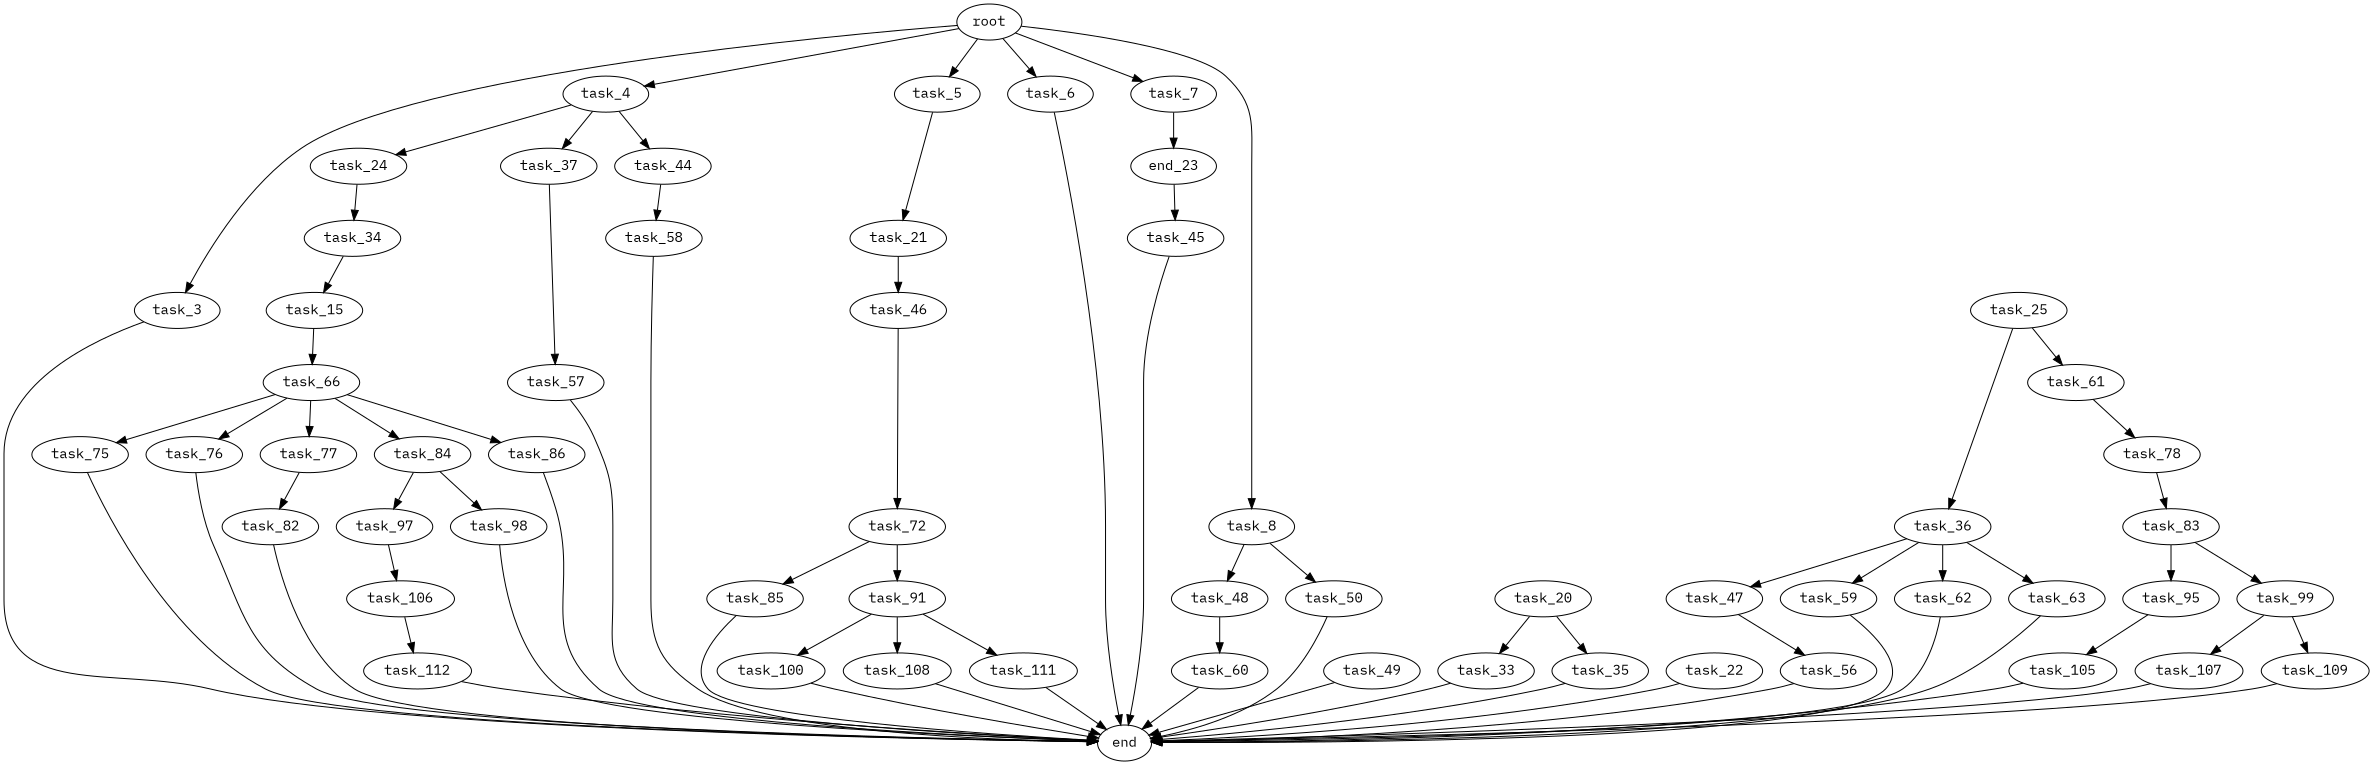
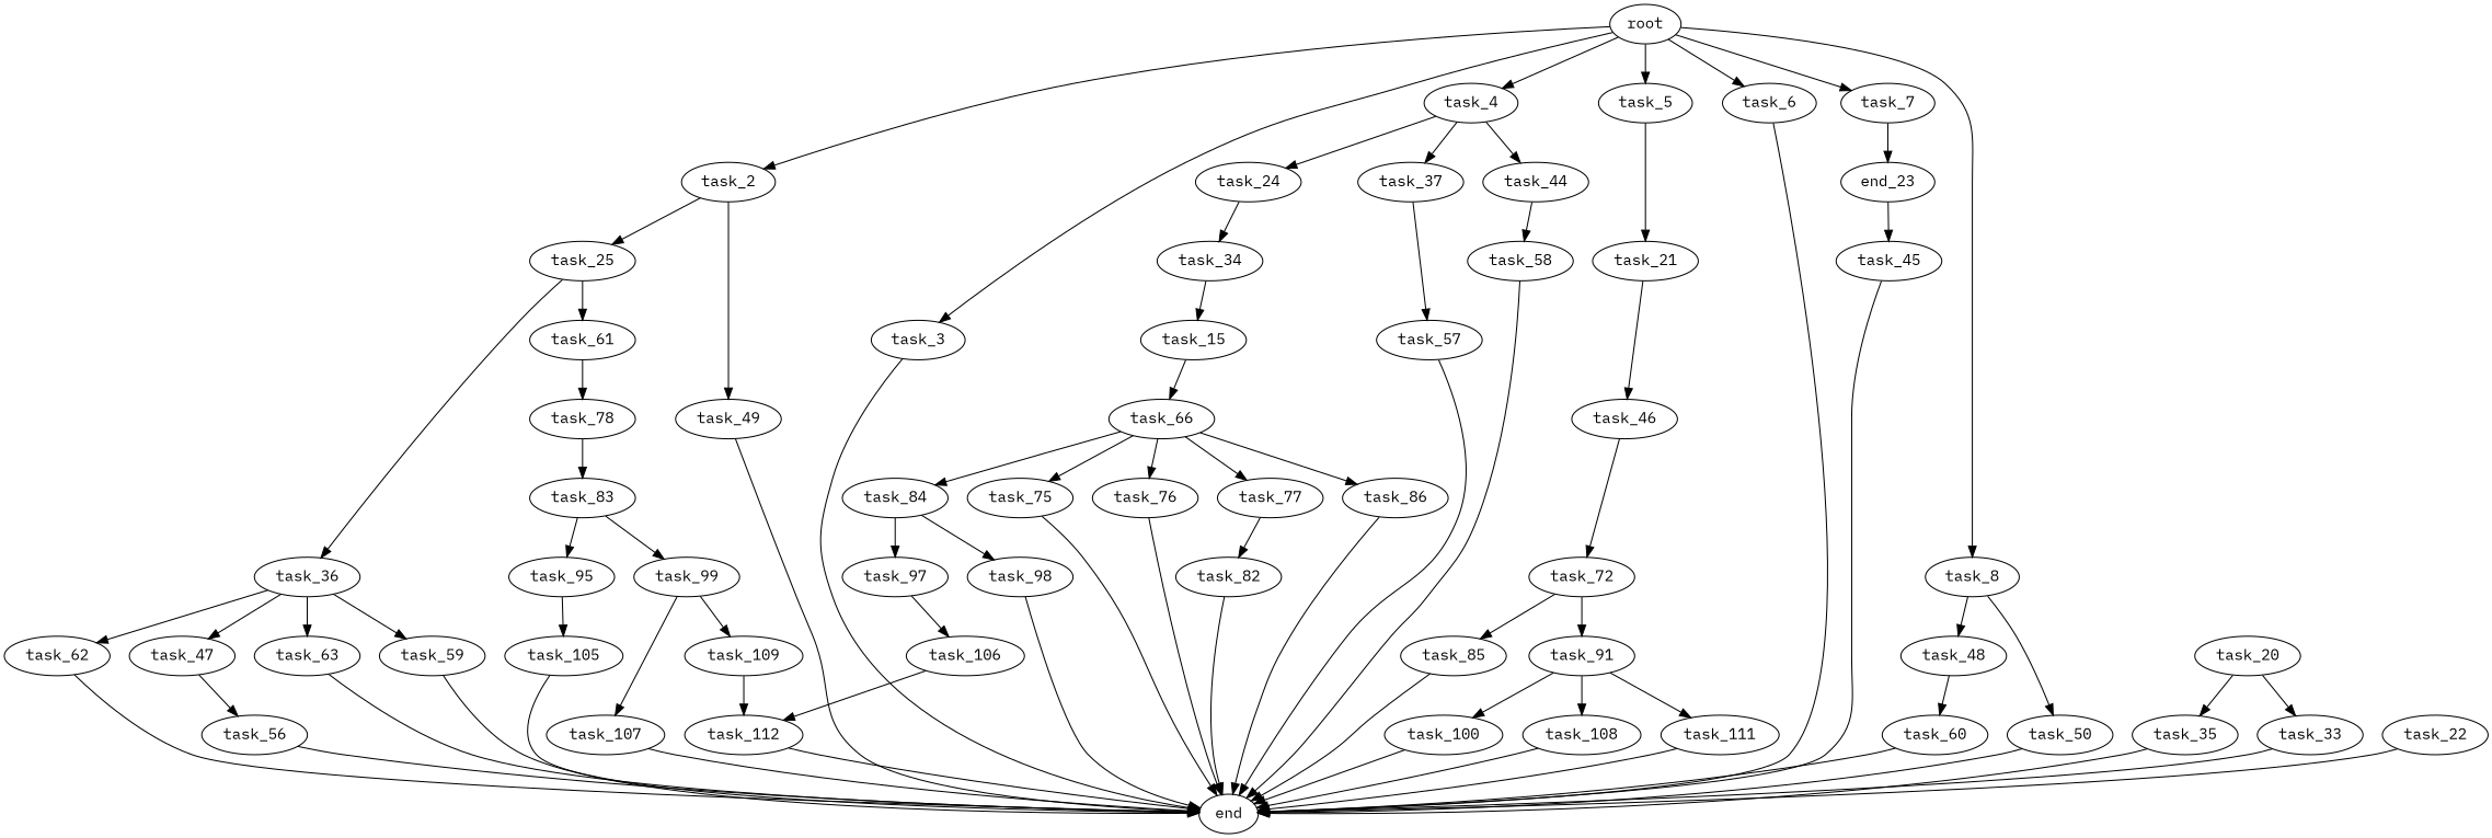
  digraph {
    fontname="IBM Plex Mono"
    node [fontname="IBM Plex Mono"]
    edge [fontname="IBM Plex Mono"]
    root
+   task_2
    task_3
    task_4
    task_5
    task_6
    task_7
    task_8
    task_25
    task_49
    end
    task_24
    task_37
    task_44
    task_21
    n16 [label=end_23]
    task_48
    task_50
    task_20
    task_33
    task_35
    task_22
    task_36
    task_61
    task_34
    task_57
    task_58
    task_46
    task_45
    task_60
    task_72
    n32 [label=task_15]
    task_47
    task_59
    task_62
    task_63
    task_78
    task_66
    task_56
    task_85
    task_91
    task_75
    task_76
    task_77
    task_84
    task_86
    task_83
    task_82
    task_97
    task_98
    task_100
    task_108
    task_111
    task_95
    task_99
    task_105
    task_107
    task_109
    task_106
    task_112
+   root -> task_2
    root -> task_3
    root -> task_4
    root -> task_5
    root -> task_6
    root -> task_7
    root -> task_8
+   task_2 -> task_25
+   task_2 -> task_49
    task_3 -> end
    task_4 -> task_24
    task_4 -> task_37
    task_4 -> task_44
    task_5 -> task_21
    task_6 -> end
    task_7 -> n16
    task_8 -> task_48
    task_8 -> task_50
    task_25 -> task_36
    task_25 -> task_61
    task_49 -> end
    task_24 -> task_34
    task_37 -> task_57
    task_44 -> task_58
    task_21 -> task_46
    n16 -> task_45
    task_48 -> task_60
    task_50 -> end
    task_20 -> task_33
    task_20 -> task_35
    task_33 -> end
    task_35 -> end
    task_22 -> end
    task_36 -> task_47
    task_36 -> task_59
    task_36 -> task_62
    task_36 -> task_63
    task_61 -> task_78
    task_34 -> n32
    task_57 -> end
    task_58 -> end
    task_46 -> task_72
    task_45 -> end
    task_60 -> end
    task_72 -> task_85
    task_72 -> task_91
    n32 -> task_66
    task_47 -> task_56
    task_59 -> end
    task_62 -> end
    task_63 -> end
    task_78 -> task_83
    task_66 -> task_75
    task_66 -> task_76
    task_66 -> task_77
    task_66 -> task_84
    task_66 -> task_86
    task_56 -> end
    task_85 -> end
    task_91 -> task_100
    task_91 -> task_108
    task_91 -> task_111
    task_75 -> end
    task_76 -> end
    task_77 -> task_82
    task_84 -> task_97
    task_84 -> task_98
    task_86 -> end
    task_83 -> task_95
    task_83 -> task_99
    task_82 -> end
    task_97 -> task_106
    task_98 -> end
    task_100 -> end
    task_108 -> end
    task_111 -> end
    task_95 -> task_105
    task_99 -> task_107
    task_99 -> task_109
    task_105 -> end
    task_107 -> end
-   task_109 -> end
+   task_109 -> task_112
    task_106 -> task_112
    task_112 -> end
  }
